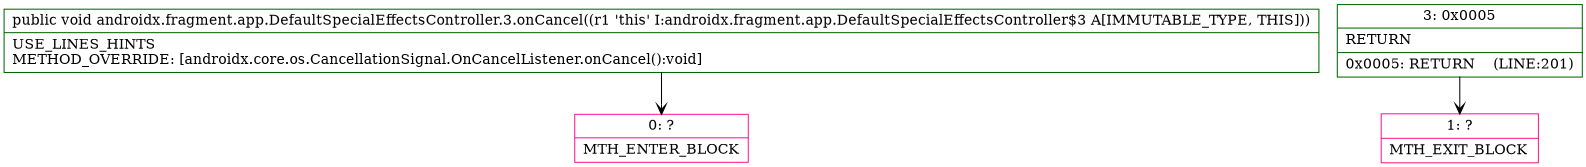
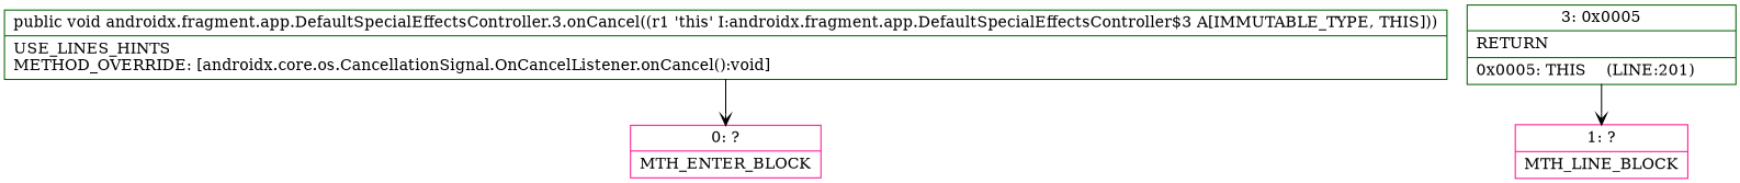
  digraph {
    node [color=deeppink shape=record]
    edge [arrowhead=vee]
    n1 [label="{0\:\ ?|MTH_ENTER_BLOCK\l}"]
-   n2 [color=darkgreen label="{3\:\ 0x0005|RETURN\l|0x0005: RETURN    (LINE:201)\l}"]
-   n3 [label="{1\:\ ?|MTH_EXIT_BLOCK\l}"]
+   n2 [color=darkgreen label="{3\:\ 0x0005|RETURN\l|0x0005: THIS    (LINE:201)\l}"]
+   n3 [label="{1\:\ ?|MTH_LINE_BLOCK\l}"]
    n4 [color=darkgreen label="{public void androidx.fragment.app.DefaultSpecialEffectsController.3.onCancel((r1 'this' I:androidx.fragment.app.DefaultSpecialEffectsController$3 A[IMMUTABLE_TYPE, THIS]))  | USE_LINES_HINTS\lMETHOD_OVERRIDE: [androidx.core.os.CancellationSignal.OnCancelListener.onCancel():void]\l}"]
    n2 -> n3
    n4 -> n1
  }
